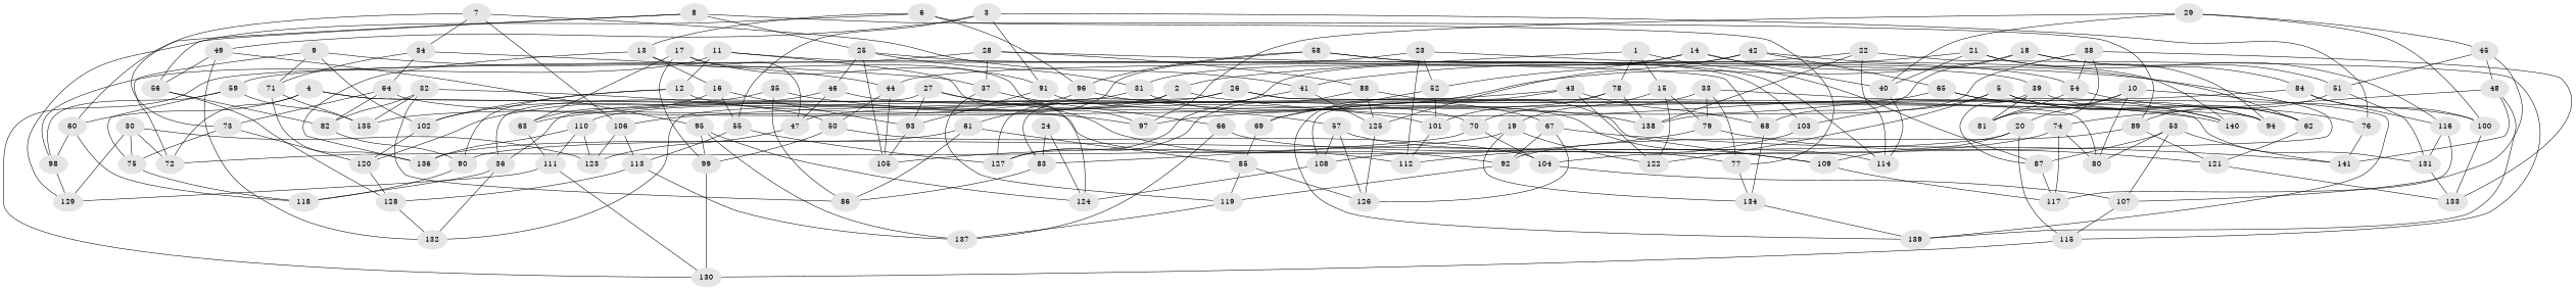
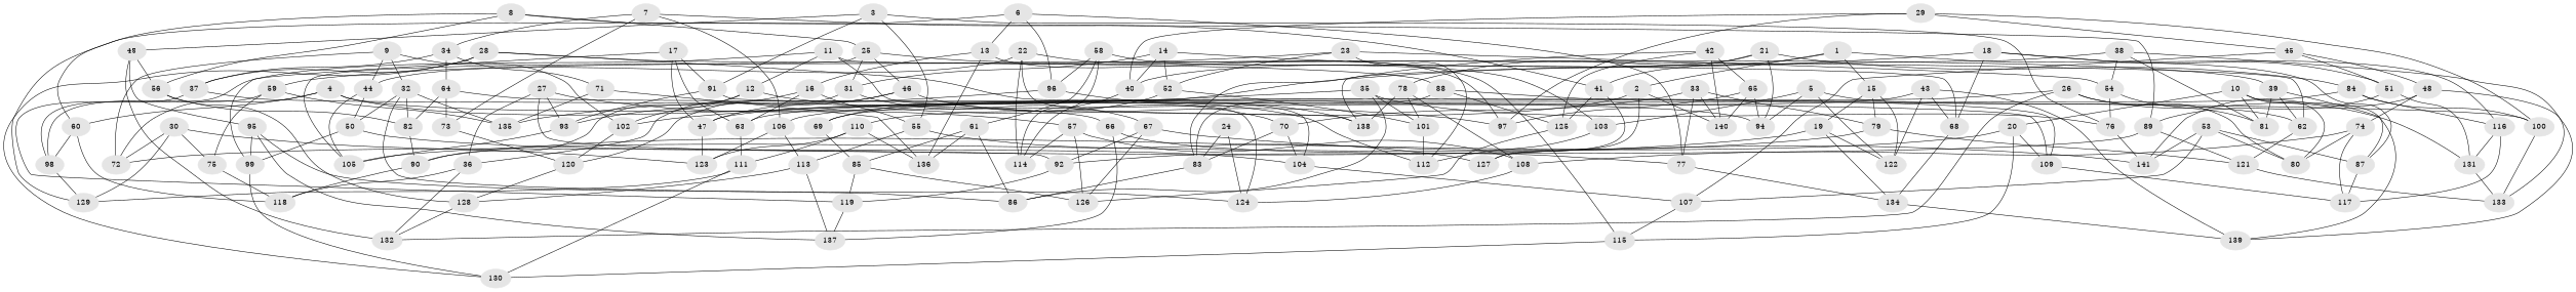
  graph {
    node [color=gray90 style=filled]
    1
    2
    15
    78
    87
    110
    127
    140
    122
    19
    79
    138
    101
    108
    117
    136
    123
    111
    3
    49
    55
    76
    91
    56
    132
    95
    113
    141
    93
    109
    4
    60
    72
    94
    112
    98
    118
    5
    62
    103
    121
    6
    13
    77
    96
    129
    97
    16
    134
    135
    7
    34
    41
    73
    106
    71
    37
    64
    125
    75
    120
    8
    25
    89
    31
    46
    39
    105
    82
    128
    92
    9
    44
    102
    50
    10
    20
    80
    81
    139
    90
    115
    11
    12
    68
    124
    63
    14
    40
    52
    36
    67
    114
    69
    17
    47
    99
    130
    18
    51
    116
    131
    85
    21
    84
    100
    22
    23
    54
    59
    24
    83
    70
    86
    26
    133
    27
    57
    126
    119
    28
    88
    104
    66
    107
    29
    45
    48
    30
    32
    33
    35
    137
    38
    42
    65
    43
    74
    53
    58
    61
    1 -- 2
    1 -- 15
    1 -- 78
    1 -- 87
    2 -- 110
    2 -- 127
    2 -- 140
    15 -- 122
    15 -- 19
    15 -- 79
    78 -- 138
    78 -- 101
    78 -- 108
    87 -- 117
    110 -- 136
    110 -- 123
    110 -- 111
    19 -- 122
    19 -- 72
    19 -- 134
    79 -- 121
    79 -- 105
    101 -- 112
    108 -- 124
    111 -- 129
    111 -- 130
    3 -- 49
    3 -- 55
    3 -- 76
    3 -- 91
    49 -- 56
    49 -- 132
    49 -- 95
    55 -- 127
    55 -- 113
    76 -- 141
    91 -- 93
    91 -- 109
    56 -- 82
    56 -- 128
    95 -- 124
    95 -- 99
    95 -- 137
    113 -- 128
    113 -- 137
    93 -- 105
    109 -- 117
    4 -- 60
    4 -- 72
    4 -- 94
    4 -- 112
    60 -- 98
    60 -- 118
    98 -- 129
    5 -- 122
    5 -- 94
    5 -- 62
    5 -- 103
    62 -- 121
    103 -- 112
    121 -- 133
    6 -- 13
    6 -- 77
    6 -- 96
    6 -- 129
    13 -- 136
    13 -- 97
    13 -- 16
    77 -- 134
    96 -- 138
    96 -- 135
    16 -- 55
    16 -- 93
    16 -- 63
    134 -- 139
    7 -- 34
    7 -- 41
    7 -- 73
    7 -- 106
    34 -- 71
    34 -- 37
    34 -- 64
    41 -- 127
    41 -- 125
-   73 -- 75
    73 -- 120
    106 -- 123
    106 -- 113
    71 -- 136
    71 -- 135
    37 -- 119
    37 -- 66
    64 -- 73
    64 -- 82
    64 -- 100
    125 -- 126
    75 -- 118
    120 -- 128
    8 -- 56
    8 -- 60
    8 -- 25
    8 -- 89
    25 -- 31
    25 -- 46
    25 -- 39
    25 -- 105
    89 -- 121
    89 -- 92
    31 -- 36
    31 -- 67
    46 -- 120
    46 -- 47
    46 -- 70
    39 -- 87
    39 -- 62
    39 -- 81
    82 -- 90
    128 -- 132
    92 -- 119
    9 -- 72
-   9 -- 71
+   9 -- 32
    9 -- 44
    9 -- 102
    44 -- 105
    44 -- 50
    102 -- 120
    50 -- 99
    50 -- 104
    10 -- 20
    10 -- 80
    10 -- 81
    10 -- 139
    20 -- 109
    20 -- 90
    20 -- 115
    90 -- 118
    115 -- 130
    11 -- 98
    11 -- 12
    11 -- 68
    11 -- 124
    12 -- 97
    12 -- 102
    12 -- 90
    68 -- 134
    63 -- 111
    14 -- 62
    14 -- 31
    14 -- 40
    14 -- 52
    40 -- 114
    52 -- 101
    52 -- 69
    36 -- 132
    36 -- 118
    67 -- 141
    67 -- 92
    67 -- 126
    69 -- 85
    17 -- 91
    17 -- 63
    17 -- 47
    17 -- 99
    47 -- 123
    99 -- 130
    18 -- 68
    18 -- 69
    18 -- 51
    18 -- 116
    51 -- 89
    51 -- 131
    116 -- 117
    116 -- 131
    131 -- 133
    85 -- 126
    85 -- 119
    21 -- 94
    21 -- 41
    21 -- 40
    21 -- 84
    84 -- 106
    84 -- 116
    84 -- 100
    100 -- 133
    22 -- 138
    22 -- 44
    22 -- 115
    22 -- 114
    23 -- 112
    23 -- 52
    23 -- 54
    23 -- 59
    54 -- 76
    54 -- 81
    59 -- 98
    59 -- 135
    59 -- 75
    24 -- 124
    24 -- 83
    83 -- 86
    70 -- 83
    70 -- 104
    26 -- 132
    26 -- 80
    26 -- 63
    26 -- 131
    27 -- 93
    27 -- 92
    27 -- 36
    27 -- 57
    57 -- 108
    57 -- 114
    57 -- 126
    119 -- 137
    28 -- 37
    28 -- 130
    28 -- 88
    28 -- 104
-   88 -- 127
+   88 -- 83
    88 -- 109
    88 -- 125
    104 -- 107
    66 -- 77
    66 -- 137
    107 -- 115
    29 -- 97
    29 -- 40
    29 -- 100
    29 -- 45
    45 -- 51
    45 -- 107
    45 -- 48
    48 -- 141
    48 -- 139
    48 -- 74
    30 -- 123
    30 -- 72
    30 -- 129
    30 -- 75
    32 -- 135
    32 -- 82
    32 -- 50
    32 -- 86
    33 -- 140
    33 -- 79
    33 -- 77
    33 -- 70
    35 -- 101
+   35 -- 76
    35 -- 102
    35 -- 86
    38 -- 138
    38 -- 81
    38 -- 54
    38 -- 133
    42 -- 140
    42 -- 125
    42 -- 83
    42 -- 65
    65 -- 140
    65 -- 94
    65 -- 97
    43 -- 122
    43 -- 139
    43 -- 68
    43 -- 47
    74 -- 108
    74 -- 117
    74 -- 80
    53 -- 87
    53 -- 141
    53 -- 80
    53 -- 107
    58 -- 103
    58 -- 96
    58 -- 114
    58 -- 61
    61 -- 136
    61 -- 85
    61 -- 86
  }
